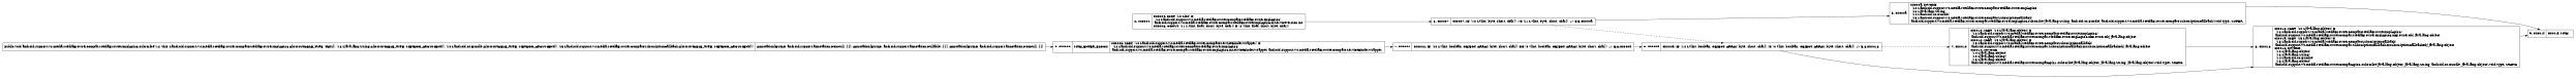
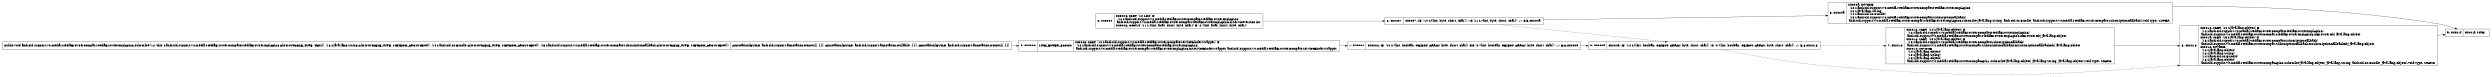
  digraph {
    rankdir=LR
    node [shape=record]
    n1 [label="{0\:\ 0x0000|MTH_ENTER_BLOCK\l|0x0000: IGET  (r0 I:android.support.v4.media.MediaBrowserCompat$ServiceBinderWrapper) = \l  (r2 I:android.support.v4.media.MediaBrowserCompat$MediaBrowserImplApi26)\l android.support.v4.media.MediaBrowserCompat.MediaBrowserImplApi26.mServiceBinderWrapper android.support.v4.media.MediaBrowserCompat$ServiceBinderWrapper \l}"]
    n2 [label="{1\:\ 0x0002|0x0002: IF  (r0 I:?[int, boolean, OBJECT, ARRAY, byte, short, char]) == (0 ?[int, boolean, OBJECT, ARRAY, byte, short, char])  \-\> B:6:0x000e \l}"]
    n3 [label="{6\:\ 0x000e|0x000e: IF  (r4 I:?[int, boolean, OBJECT, ARRAY, byte, short, char]) != (0 ?[int, boolean, OBJECT, ARRAY, byte, short, char])  \-\> B:8:0x0018 \l}"]
    n4 [label="{2\:\ 0x0004|0x0004: IGET  (r0 I:int) = \l  (r2 I:android.support.v4.media.MediaBrowserCompat$MediaBrowserImplApi26)\l android.support.v4.media.MediaBrowserCompat.MediaBrowserImplApi26.mServiceVersion int \l0x0006: CONST  (r1 I:?[int, float, short, byte, char]) = (2 ?[int, float, short, byte, char]) \l}"]
    n5 [label="{3\:\ 0x0007|0x0007: IF  (r0 I:?[int, byte, short, char]) \>= (r1 I:?[int, byte, short, char])  \-\> B:5:0x000a \l}"]
    n6 [label="{7\:\ 0x0010|0x0010: IGET  (r4 I:java.lang.Object) = \l  (r2 I:android.support.v4.media.MediaBrowserCompat$MediaBrowserImplApi26)\l android.support.v4.media.MediaBrowserCompat.MediaBrowserImplApi26.mBrowserObj java.lang.Object \l0x0012: IGET  (r5 I:java.lang.Object) = \l  (r5 I:android.support.v4.media.MediaBrowserCompat$SubscriptionCallback)\l android.support.v4.media.MediaBrowserCompat.SubscriptionCallback.mSubscriptionCallbackObj java.lang.Object \l0x0014: INVOKE  \l  (r4 I:java.lang.Object)\l  (r3 I:java.lang.String)\l  (r5 I:java.lang.Object)\l android.support.v4.media.MediaBrowserCompatApi21.subscribe(java.lang.Object, java.lang.String, java.lang.Object):void type: STATIC \l}"]
    n7 [label="{8\:\ 0x0018|0x0018: IGET  (r0 I:java.lang.Object) = \l  (r2 I:android.support.v4.media.MediaBrowserCompat$MediaBrowserImplApi26)\l android.support.v4.media.MediaBrowserCompat.MediaBrowserImplApi26.mBrowserObj java.lang.Object \l0x001a: IGET  (r5 I:java.lang.Object) = \l  (r5 I:android.support.v4.media.MediaBrowserCompat$SubscriptionCallback)\l android.support.v4.media.MediaBrowserCompat.SubscriptionCallback.mSubscriptionCallbackObj java.lang.Object \l6x001c: INVOKE  \l  (r0 I:java.lang.Object)\l  (r3 I:java.lang.String)\l  (r4 I:android.os.Bundle)\l  (r5 I:java.lang.Object)\l android.support.v4.media.MediaBrowserCompatApi26.subscribe(java.lang.Object, java.lang.String, android.os.Bundle, java.lang.Object):void type: STATIC \l}"]
    n8 [label="{5\:\ 0x000a|0x000a: INVOKE  \l  (r2 I:android.support.v4.media.MediaBrowserCompat$MediaBrowserImplApi23)\l  (r3 I:java.lang.String)\l  (r4 I:android.os.Bundle)\l  (r5 I:android.support.v4.media.MediaBrowserCompat$SubscriptionCallback)\l android.support.v4.media.MediaBrowserCompat.MediaBrowserImplApi23.subscribe(java.lang.String, android.os.Bundle, android.support.v4.media.MediaBrowserCompat$SubscriptionCallback):void type: SUPER \l}"]
    n9 [label="{9\:\ 0x001f|0x001f: MTH   \l}"]
    n10 [label="{public void android.support.v4.media.MediaBrowserCompat.MediaBrowserImplApi26.subscribe((r2 'this' I:android.support.v4.media.MediaBrowserCompat$MediaBrowserImplApi26 A[IMMUTABLE_TYPE, THIS]), (r3 I:java.lang.String A[IMMUTABLE_TYPE, METHOD_ARGUMENT]), (r4 I:android.os.Bundle A[IMMUTABLE_TYPE, METHOD_ARGUMENT]), (r5 I:android.support.v4.media.MediaBrowserCompat$SubscriptionCallback A[IMMUTABLE_TYPE, METHOD_ARGUMENT]))  | Annotation[BUILD, android.support.annotation.NonNull, \{\}], Annotation[BUILD, android.support.annotation.Nullable, \{\}], Annotation[BUILD, android.support.annotation.NonNull, \{\}]\l}"]
    n1 -> n2
    n2 -> n3
    n3 -> n6 [style=dashed]
-   n3 -> n7
+   n3 -> n7 [style=dashed]
    n4 -> n5
    n5 -> n3 [style=dashed]
    n5 -> n8
    n6 -> n7
    n7 -> n9
    n8 -> n9
    n10 -> n1
  }
